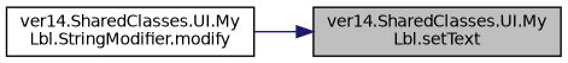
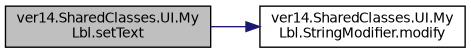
  digraph {
    rankdir=LR
    node [color=black fontname=Helvetica fontsize=10 shape=record style=filled]
    n1 [fillcolor=grey75 fontcolor=black height=0.2 label="ver14.SharedClasses.UI.My\lLbl.setText" width=0.4]
    n2 [fillcolor=white height=0.2 label="ver14.SharedClasses.UI.My\lLbl.StringModifier.modify" width=0.4]
-   n2 -> n1 [color=midnightblue fontname=Helvetica fontsize=10 labelfontname=Helvetica labelfontsize=10 style=solid]
+   n1 -> n2 [color=midnightblue fontname=Helvetica fontsize=10 labelfontname=Helvetica labelfontsize=10 style=solid]
  }
